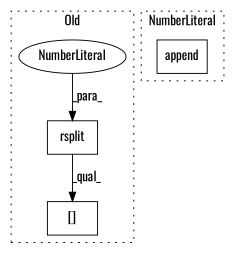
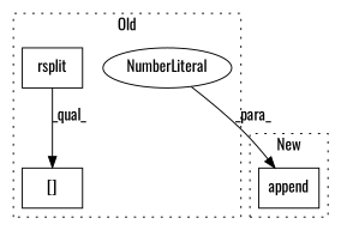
  digraph {
    fontname=Oswald
    node [a=32 fontname=Oswald l="7,1" shape=box]
    edge [fontname=Oswald]
    n1 [label=rsplit s="43945,43957"]
    n2 [a=34 l=1 label=NumberLiteral s=43956 shape=ellipse]
    n3 [a=2 l="36,1" label="[]" s="43923,43961"]
    n4 [label=append s="44116,44132"]
    subgraph cluster_1 {
      label=Old
      style=dotted
      n1
      n2
      n3
    }
    subgraph cluster_2 {
-     label=NumberLiteral
+     label=New
      style=dotted
      n4
    }
    n1 -> n3 [label=_qual_]
-   n2 -> n1 [label=_para_]
+   n2 -> n4 [label=_para_]
  }
